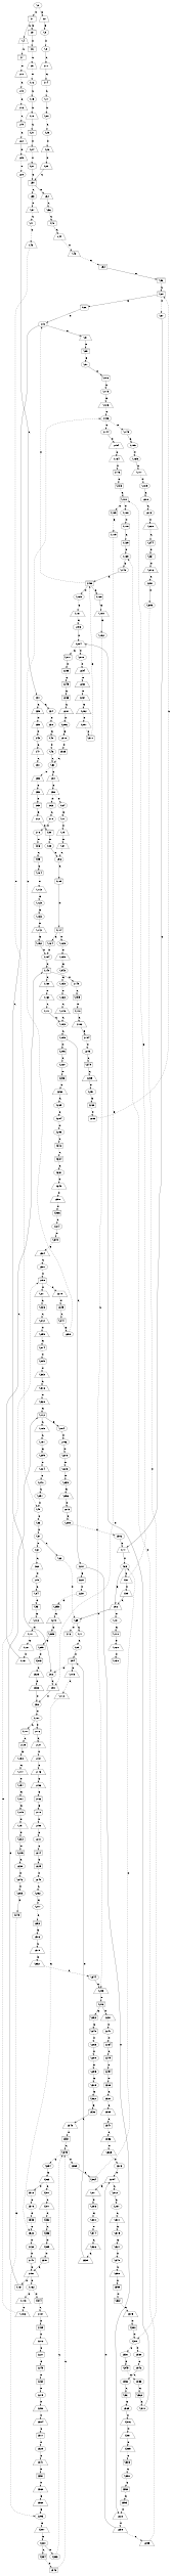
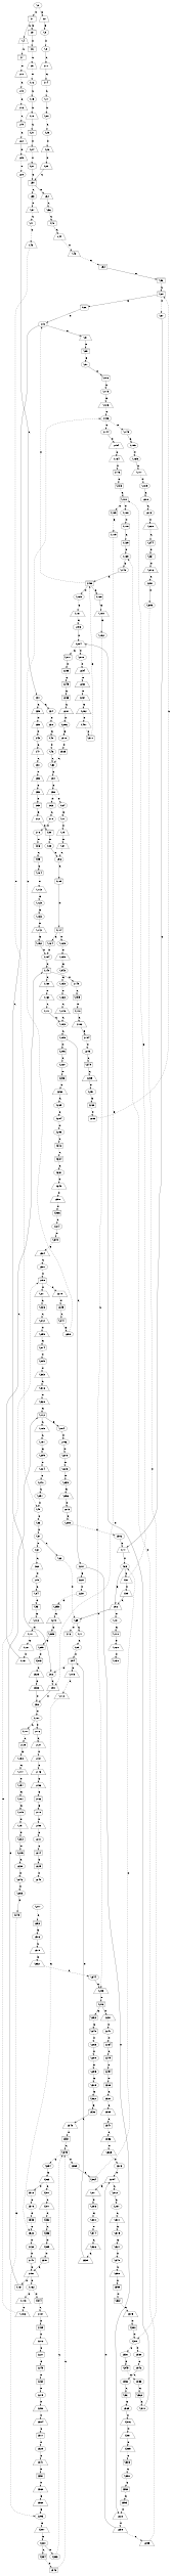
  strict digraph {
    node [shape=ellipse]
    edge [style=solid]
    S1 [shape=cylinder]
    S0
    S2 [shape=trapezium]
    S3 [shape=cylinder]
    S4 [shape=trapezium]
    S5
    S6 [shape=cylinder]
    S7 [shape=cylinder]
    S8
    S9 [shape=trapezium]
    S10 [shape=trapezium]
    S11 [shape=trapezium]
    S12
    S13
    S14 [shape=cylinder]
    S15
    S16 [shape=trapezium]
    S17
    S18 [shape=trapezium]
    S19 [shape=cylinder]
    S20
    S21 [shape=cylinder]
    S22 [shape=trapezium]
    S23
    S24 [shape=trapezium]
    S25 [shape=trapezium]
    S26 [shape=trapezium]
    S27 [shape=cylinder]
    S28
    S29 [shape=trapezium]
    S30 [shape=cylinder]
    S31
    S32 [shape=trapezium]
    S33
    S34
    S35 [shape=trapezium]
    S36
    S37 [shape=trapezium]
    S38
    S39 [shape=trapezium]
    S40 [shape=cylinder]
    S41
    S42 [shape=cylinder]
    S43
    S44 [shape=trapezium]
    S45 [shape=trapezium]
    S46
    S47 [shape=trapezium]
    S48 [shape=trapezium]
    S49
    S50
    S51
    S52 [shape=cylinder]
    S53
    S54 [shape=trapezium]
    S55 [shape=trapezium]
    S56 [shape=cylinder]
    S57
    S58 [shape=trapezium]
    S59 [shape=trapezium]
    S60 [shape=cylinder]
    S61
    S62
    S63 [shape=cylinder]
    S64
    S65 [shape=cylinder]
    S66 [shape=cylinder]
    S67
    S68 [shape=trapezium]
    S69
    S70
    S71
    S72 [shape=trapezium]
    S73
    S74 [shape=trapezium]
    S75
    S76 [shape=cylinder]
    S77
    S78
    S79 [shape=trapezium]
    S80 [shape=cylinder]
    S81 [shape=trapezium]
    S82
    S83
    S84 [shape=cylinder]
    S85
    S86 [shape=cylinder]
    S87 [shape=trapezium]
    S88
    S89 [shape=cylinder]
    S90 [shape=trapezium]
    S91 [shape=trapezium]
    S92 [shape=trapezium]
    S93 [shape=cylinder]
    S94 [shape=cylinder]
    S95 [shape=cylinder]
    S96
    S97
    S98
    S99 [shape=trapezium]
    S100 [shape=cylinder]
    S101
    S102 [shape=trapezium]
    S103 [shape=trapezium]
    S104 [shape=cylinder]
    S105 [shape=cylinder]
    S106 [shape=cylinder]
    S107
    S108
    S109 [shape=cylinder]
    S110 [shape=cylinder]
    S111 [shape=trapezium]
    S112 [shape=trapezium]
    S113 [shape=trapezium]
    S114 [shape=cylinder]
    S115
    S116 [shape=cylinder]
    S117 [shape=cylinder]
    S118 [shape=cylinder]
    S119 [shape=cylinder]
    S120 [shape=trapezium]
    S121 [shape=trapezium]
    n123 [label=S522]
    S123
    S124 [shape=cylinder]
    S125
    S126 [shape=trapezium]
    S127 [shape=trapezium]
    S128 [shape=cylinder]
    S129 [shape=cylinder]
    S130 [shape=cylinder]
    S131 [shape=trapezium]
    S132
    S133
    S134
    S135 [shape=trapezium]
    S136
    S137 [shape=trapezium]
    S138 [shape=trapezium]
    S139
    S140 [shape=cylinder]
    S141 [shape=cylinder]
    S142 [shape=trapezium]
    n144 [label=S943]
    S144
    S145
    S146 [shape=trapezium]
    S147 [shape=trapezium]
    S148
    S149
    S150 [shape=trapezium]
    S151 [shape=trapezium]
    S152 [shape=cylinder]
    S153
    S154 [shape=trapezium]
    S155
    S156 [shape=trapezium]
    S157 [shape=cylinder]
    S158 [shape=cylinder]
    S159 [shape=cylinder]
    S160 [shape=trapezium]
    S161 [shape=cylinder]
    S162
    S163
    S164 [shape=trapezium]
    S165
    S166 [shape=cylinder]
    S167 [shape=cylinder]
    S168 [shape=cylinder]
    S169
    S170 [shape=cylinder]
    S171
    S172 [shape=cylinder]
    S173 [shape=trapezium]
    n175 [label=S574 shape=cylinder]
    S175 [shape=trapezium]
    S176 [shape=cylinder]
    S177 [shape=trapezium]
    S178 [shape=cylinder]
    S179 [shape=cylinder]
    S180 [shape=trapezium]
    S181 [shape=trapezium]
    S182 [shape=trapezium]
    S183
    S184
    S185 [shape=trapezium]
    S186 [shape=trapezium]
    S187 [shape=trapezium]
    S188 [shape=cylinder]
    S189
    S190 [shape=trapezium]
    S191 [shape=trapezium]
    S192
    S193
    S194 [shape=cylinder]
    S195 [shape=cylinder]
    S196
    S197
    S198 [shape=cylinder]
    S199 [shape=cylinder]
    S200
    S201
    S202 [shape=cylinder]
    S203 [shape=trapezium]
    S204 [shape=trapezium]
    S205
    S206 [shape=cylinder]
    S207
    S208
    S209
    S210 [shape=trapezium]
    S211 [shape=trapezium]
    S212 [shape=trapezium]
    S213
    S214 [shape=cylinder]
    S215 [shape=cylinder]
    S216 [shape=cylinder]
    S217 [shape=cylinder]
    S218
    S219 [shape=cylinder]
    S220
    S221 [shape=cylinder]
    S222 [shape=trapezium]
    S223
    S224 [shape=trapezium]
    S225 [shape=cylinder]
    S226 [shape=cylinder]
    S227 [shape=cylinder]
    S228 [shape=trapezium]
    S229 [shape=cylinder]
    S230
    S231 [shape=trapezium]
    S232 [shape=cylinder]
    S233 [shape=cylinder]
    S234 [shape=trapezium]
    S235 [shape=trapezium]
    S236 [shape=cylinder]
    S237
    S238 [shape=trapezium]
    S239
    S240
    S241 [shape=cylinder]
    S242 [shape=trapezium]
    S243 [shape=cylinder]
    S244 [shape=cylinder]
    S245
    S246
    S247
    S248 [shape=cylinder]
    S249 [shape=cylinder]
    S250 [shape=trapezium]
    S251
    S252 [shape=trapezium]
    S253 [shape=cylinder]
    S254 [shape=trapezium]
    S255 [shape=trapezium]
    S256 [shape=trapezium]
    S257
    S258
    S259 [shape=trapezium]
    S260 [shape=cylinder]
    S261 [shape=cylinder]
-   S262
    S263
    S264 [shape=cylinder]
    S265
    S266 [shape=cylinder]
    S267 [shape=trapezium]
    S268 [shape=cylinder]
    S269
    S270 [shape=trapezium]
    S271 [shape=trapezium]
    S272
    S273 [shape=cylinder]
    S274 [shape=cylinder]
    S275
    S276 [shape=trapezium]
    S277
    S278 [shape=cylinder]
    S279 [shape=cylinder]
    S280
    S281 [shape=trapezium]
    S282 [shape=trapezium]
    S283 [shape=cylinder]
    S284
    S285 [shape=cylinder]
    S286 [shape=cylinder]
    S287
    S288
    S289 [shape=cylinder]
    S290 [shape=trapezium]
    S291
    S292 [shape=cylinder]
    S293
    S294 [shape=cylinder]
    S295
    S296
-   S297 [shape=trapezium]
+   S297 [shape=trapezium label=S497]
    S298
    S299 [shape=cylinder]
    S300
    S301 [shape=trapezium]
    S302
    S303 [shape=trapezium]
    S304 [shape=trapezium]
    S305
    S306
    S307 [shape=trapezium]
    S308 [shape=cylinder]
    S309
    S310
    S311 [shape=cylinder]
    S312 [shape=cylinder]
    S313 [shape=cylinder]
    S314 [shape=cylinder]
    S315
    S316 [shape=trapezium]
    S317 [shape=cylinder]
    S318
    S319 [shape=trapezium]
    S320
    S321
    S322 [shape=cylinder]
    S323 [shape=cylinder]
    S324 [shape=cylinder]
    S325 [shape=trapezium]
    S326 [shape=trapezium]
    S327
    S328 [shape=trapezium]
    S329
    S330
    S331
    S332 [shape=trapezium]
    S333
    S334 [shape=cylinder]
    S335 [shape=trapezium]
    S336 [shape=cylinder]
    S337
    S338 [shape=trapezium]
    S339 [shape=trapezium]
    S340
    S341 [shape=trapezium]
    S342
    S343 [shape=cylinder]
    S344
    S345 [shape=cylinder]
    S346 [shape=cylinder]
    S347 [shape=cylinder]
    S348 [shape=trapezium]
    S349 [shape=trapezium]
    S350 [shape=trapezium]
    S351 [shape=cylinder]
    S352
    S353
    S354
    S355
    S356 [shape=trapezium]
    S357 [shape=cylinder]
    S358 [shape=trapezium]
    S359 [shape=cylinder]
    S360 [shape=trapezium]
    S361 [shape=cylinder]
    S362 [shape=cylinder]
    S363 [shape=trapezium]
    S364 [shape=cylinder]
    S365 [shape=trapezium]
    S366 [shape=cylinder]
    S367 [shape=cylinder]
    S368 [shape=trapezium]
    S369
    S370
    S371
    S372 [shape=cylinder]
    S373
    S374
    S375 [shape=trapezium]
    S376 [shape=trapezium]
    S377 [shape=trapezium]
    S378
    S379 [shape=cylinder]
    S380 [shape=cylinder]
    S381 [shape=trapezium]
    S382 [shape=cylinder]
    S383 [shape=cylinder]
    S384 [shape=trapezium]
    S385 [shape=trapezium]
    S386 [shape=cylinder]
    S387
    S388 [shape=cylinder]
    S389 [shape=trapezium]
    S390
    S391 [shape=cylinder]
    S392 [shape=cylinder]
    S393 [shape=cylinder]
    S1 -> S3 [label=G style=dashed]
    S1 -> S4 [label=C]
    S0 -> S1 [label=A style=dashed]
    S0 -> S2 [label=G style=dashed]
    S2 -> S5 [label=G]
    S3 -> S6 [label=A]
    S4 -> S7 [label=C style=dashed]
    S5 -> S8 [label=A style=dashed]
    S6 -> S9 [label=C style=dashed]
    S7 -> S10 [label=A style=dashed]
    S8 -> S11 [label=C]
    S9 -> S12 [label=T style=dashed]
    S10 -> S13 [label=C style=dashed]
    S11 -> S14 [label=G]
    S12 -> S15 [label=C]
    S13 -> S16 [label=C style=dashed]
    S14 -> S17 [label=C style=dashed]
    S15 -> S18 [label=C]
    S16 -> S19 [label=C style=dashed]
    S17 -> S20 [label=C]
    S18 -> S21 [label=C]
    S19 -> S22 [label=C style=dashed]
    S20 -> S23 [label=C style=dashed]
    S21 -> S24 [label=A]
    S22 -> S25 [label=T]
    S23 -> S26 [label=A style=dashed]
    S24 -> S27 [label=T style=dashed]
    S25 -> S28 [label=T style=dashed]
    S26 -> S29 [label=T]
    S27 -> S30 [label=C]
    S28 -> S31 [label=C]
    S29 -> S30 [label=C]
    S30 -> S32 [label=T]
    S30 -> S33 [label=G style=dashed]
    S31 -> S34 [label=C]
    S31 -> S35 [label=G style=dashed]
    S32 -> S36 [label=G]
    S33 -> S37 [label=T]
    S34 -> S38 [label=T style=dashed]
    S35 -> S39 [label=A style=dashed]
    S36 -> S40 [label=C style=dashed]
    S37 -> S41 [label=C style=dashed]
    S38 -> S42 [label=G style=dashed]
    S39 -> S43 [label=T]
    S40 -> S44 [label=C]
    S41 -> S45 [label=C style=dashed]
    S42 -> S46 [label=T style=dashed]
    S43 -> S47 [label=C]
    S44 -> S48 [label=A style=dashed]
    S45 -> S49 [label=T style=dashed]
    S46 -> S50 [label=C]
    S47 -> S51 [label=G style=dashed]
    S48 -> S52 [label=G style=dashed]
    S49 -> S53 [label=C style=dashed]
    S50 -> S54 [label=C]
-   S50 -> S55 [label=T style=dashed]
+   S51 -> S55 [label=T style=dashed]
    S52 -> S56 [label=T]
    S53 -> S57 [label=T]
    S54 -> S58 [label=T]
    S55 -> S59 [label=T style=dashed]
    S56 -> S60 [label=C]
    S57 -> S61 [label=T]
    S57 -> S62 [label=G]
    S58 -> S63 [label=A style=dashed]
    S58 -> S64 [label=T style=dashed]
    S59 -> S65 [label=T]
    S60 -> S66 [label=G]
    S60 -> S67 [label=T style=dashed]
    S61 -> S68 [label=C]
    S62 -> S69 [label=T style=dashed]
    S63 -> S70 [label=C style=dashed]
    S64 -> S71 [label=G style=dashed]
    S65 -> S72 [label=G]
    S66 -> S73 [label=T]
    S67 -> S74 [label=C]
    S68 -> S75 [label=T style=dashed]
    S69 -> S76 [label=A style=dashed]
    S69 -> S77 [label=C]
    S70 -> S78 [label=T]
    S71 -> S79 [label=T]
    S72 -> S80 [label=T]
    S73 -> S81 [label=A]
    S73 -> S82 [label=G]
    S74 -> S83 [label=T]
    S75 -> S84 [label=C]
    S77 -> S85 [label=G style=dashed]
    S78 -> S86 [label=A]
    S79 -> S87 [label=A]
    S80 -> S88 [label=A]
    S81 -> S89 [label=A]
    S82 -> S90 [label=G]
    S83 -> S91 [label=C]
    S83 -> S92 [label=G]
    S84 -> S93 [label=G style=dashed]
    S85 -> S94 [label=T]
    S86 -> S95 [label=C style=dashed]
    S87 -> S96 [label=G style=dashed]
    S88 -> S96 [label=G]
    S89 -> S97 [label=G style=dashed]
    S90 -> S98 [label=T]
    S91 -> S99 [label=T]
    S91 -> S100 [label=G style=dashed]
    S92 -> S69 [label=T]
    S92 -> S101 [label=A]
    S93 -> S102 [label=G]
    S94 -> S82 [label=G style=dashed]
    S94 -> S103 [label=C]
    S95 -> S104 [label=C]
    S96 -> S105 [label=G]
    S97 -> S106 [label=A]
    S98 -> S107 [label=A]
    S99 -> S92 [label=G]
    S100 -> S108 [label=A style=dashed]
    S100 -> S109 [label=T style=dashed]
    S101 -> S110 [label=G style=dashed]
    S102 -> S111 [label=A style=dashed]
    S103 -> S112 [label=G style=dashed]
    S104 -> S113 [label=A style=dashed]
    S105 -> S114 [label=A]
    S106 -> S115 [label=C]
    S107 -> S116 [label=T]
    S107 -> S117 [label=C]
    S108 -> S118 [label=A style=dashed]
    S109 -> S119 [label=G style=dashed]
    S110 -> S120 [label=T]
    S111 -> S121 [label=G style=dashed]
    S112 -> n123 [label=G style=dashed]
    S113 -> S123 [label=G style=dashed]
    S114 -> S124 [label=G]
    S114 -> S125 [label=A style=dashed]
    S115 -> S126 [label=G]
    S116 -> S127 [label=G]
    S117 -> S128 [label=C style=dashed]
    S118 -> S129 [label=G]
    S119 -> S90 [label=G style=dashed]
    S120 -> S130 [label=A style=dashed]
    S121 -> S131 [label=A style=dashed]
    n123 -> S132 [label=A style=dashed]
    S123 -> S133 [label=G]
    S124 -> S134 [label=A style=dashed]
    S125 -> S135 [label=A]
    S126 -> S136 [label=G style=dashed]
    S127 -> S137 [label=A style=dashed]
    S128 -> S138 [label=G]
    S129 -> S139 [label=T]
    S131 -> S140 [label=G]
    S132 -> S141 [label=A]
    S133 -> S142 [label=A]
    S134 -> S140 [label=G]
    S135 -> n144 [label=G]
    S136 -> S144 [label=C style=dashed]
    S136 -> S145 [label=A style=dashed]
    S137 -> S146 [label=G]
    S138 -> S147 [label=G style=dashed]
    S139 -> S148 [label=C]
    S140 -> S149 [label=T]
    S140 -> S150 [label=G]
    S141 -> S151 [label=C]
    S142 -> S152 [label=G]
    n144 -> S153 [label=G style=dashed]
    S144 -> S154 [label=T]
    S145 -> S155 [label=C]
    S146 -> S156 [label=C]
    S147 -> S157 [label=T style=dashed]
    S148 -> S158 [label=G]
    S149 -> S159 [label=C style=dashed]
    S150 -> S160 [label=T style=dashed]
    S151 -> S161 [label=A]
    S151 -> S162 [label=T]
    S152 -> S134 [label=A]
    S153 -> S163 [label=T]
    S154 -> S164 [label=C style=dashed]
    S155 -> S165 [label=A style=dashed]
    S156 -> S166 [label=G style=dashed]
    S157 -> S167 [label=G]
    S158 -> S73 [label=T style=dashed]
    S158 -> S168 [label=C]
    S158 -> S169 [label=A]
    S159 -> S170 [label=A style=dashed]
    S160 -> S171 [label=C style=dashed]
    S161 -> S172 [label=G]
    S162 -> S173 [label=G style=dashed]
    S162 -> n175 [label=A style=dashed]
    S163 -> S175 [label=C style=dashed]
    S164 -> S176 [label=T style=dashed]
    S165 -> S177 [label=C]
    S166 -> S178 [label=G]
    S167 -> S179 [label=G]
    S168 -> S180 [label=G]
    S169 -> S181 [label=G style=dashed]
    S170 -> S182 [label=G]
    S171 -> S183 [label=C]
    S172 -> S184 [label=G]
    S172 -> S185 [label=C]
    S173 -> S186 [label=C style=dashed]
    n175 -> S187 [label=C style=dashed]
    S175 -> S183 [label=C style=dashed]
    S176 -> S188 [label=C style=dashed]
    S177 -> S189 [label=A style=dashed]
    S178 -> S190 [label=T]
    S179 -> S191 [label=T]
    S180 -> S192 [label=G]
    S181 -> S193 [label=G style=dashed]
    S182 -> S194 [label=G]
    S183 -> S195 [label=C style=dashed]
    S184 -> S196 [label=A]
    S185 -> S197 [label=C]
    S186 -> S198 [label=A style=dashed]
    S187 -> S199 [label=A]
    S188 -> S100 [label=G style=dashed]
    S189 -> S200 [label=C]
    S190 -> S201 [label=C]
    S191 -> S202 [label=T]
    S192 -> S203 [label=C style=dashed]
    S193 -> S204 [label=T]
    S194 -> S205 [label=A style=dashed]
    S195 -> S206 [label=A]
    S195 -> S207 [label=G]
    S196 -> S208 [label=A]
    S197 -> S209 [label=G]
    S198 -> S210 [label=G style=dashed]
    S198 -> S211 [label=A]
    S199 -> S212 [label=A]
    S200 -> S213 [label=C style=dashed]
    S201 -> S214 [label=G style=dashed]
    S202 -> S215 [label=A]
    S203 -> S216 [label=T]
    S204 -> S217 [label=G style=dashed]
    S204 -> S218 [label=A style=dashed]
    S205 -> S219 [label=C]
    S206 -> S220 [label=G]
    S207 -> S221 [label=G style=dashed]
    S207 -> S222 [label=A]
    S208 -> S223 [label=T]
    S209 -> S224 [label=T]
    S210 -> S225 [label=A style=dashed]
    S211 -> S226 [label=C]
    S212 -> S227 [label=C]
    S213 -> S228 [label=T style=dashed]
    S214 -> S229 [label=C]
    S215 -> S230 [label=G]
    S216 -> S231 [label=A]
    S216 -> S232 [label=G]
    S217 -> S233 [label=T]
    S218 -> S234 [label=T style=dashed]
    S219 -> S235 [label=C]
    S220 -> S236 [label=A]
    S221 -> S237 [label=A style=dashed]
    S222 -> S238 [label=A style=dashed]
    S223 -> S239 [label=A]
    S224 -> S240 [label=C style=dashed]
    S225 -> S241 [label=C]
    S226 -> S242 [label=C style=dashed]
    S227 -> S243 [label=G style=dashed]
    S228 -> S244 [label=C]
    S229 -> S245 [label=A style=dashed]
    S230 -> S246 [label=A]
    S231 -> S247 [label=T style=dashed]
    S232 -> S248 [label=G style=dashed]
    S233 -> S249 [label=C style=dashed]
    S234 -> S250 [label=A style=dashed]
    S235 -> S251 [label=A]
    S236 -> S252 [label=G style=dashed]
    S237 -> S253 [label=G style=dashed]
    S238 -> S254 [label=A]
    S238 -> S255 [label=G style=dashed]
    S239 -> S256 [label=G]
    S240 -> S257 [label=C]
    S241 -> S258 [label=G]
    S242 -> S259 [label=A style=dashed]
    S243 -> S260 [label=A style=dashed]
    S244 -> S261 [label=T]
-   S245 -> S262 [label=C style=dashed]
    S246 -> S263 [label=A]
    S247 -> S264 [label=A style=dashed]
    S248 -> S265 [label=A style=dashed]
    S249 -> S266 [label=C]
    S250 -> S267 [label=A style=dashed]
    S251 -> S268 [label=G]
    S252 -> S269 [label=C]
    S253 -> S270 [label=G]
    S254 -> S271 [label=G]
    S254 -> S272 [label=C style=dashed]
    S255 -> S139 [label=T style=dashed]
    S256 -> S273 [label=T]
    S257 -> S49 [label=T style=dashed]
    S258 -> S136 [label=G style=dashed]
    S259 -> S274 [label=G]
    S260 -> S275 [label=A]
    S261 -> S276 [label=A]
-   S262 -> S277 [label=G]
    S263 -> S278 [label=G]
    S264 -> S279 [label=G]
    S265 -> S280 [label=A]
    S266 -> S281 [label=C]
    S267 -> S282 [label=G style=dashed]
    S268 -> S283 [label=T style=dashed]
    S269 -> S284 [label=C style=dashed]
    S270 -> S285 [label=C]
    S271 -> S286 [label=T]
    S272 -> S287 [label=C]
    S273 -> S288 [label=C]
    S274 -> S289 [label=A style=dashed]
    S275 -> S290 [label=A]
    S276 -> S291 [label=G style=dashed]
    S277 -> S292 [label=C style=dashed]
    S278 -> S293 [label=G style=dashed]
    S279 -> S294 [label=T]
    S280 -> S295 [label=T]
    S281 -> S296 [label=T]
    S282 -> S297 [label=T style=dashed]
    S283 -> S60 [label=C style=dashed]
    S284 -> S298 [label=A style=dashed]
    S285 -> S299 [label=G]
    S286 -> S300 [label=G style=dashed]
    S287 -> S301 [label=C style=dashed]
    S288 -> S302 [label=T style=dashed]
    S289 -> S303 [label=A style=dashed]
    S290 -> S304 [label=A style=dashed]
    S291 -> S305 [label=A]
    S292 -> S306 [label=G]
    S293 -> S307 [label=G style=dashed]
    S294 -> S308 [label=A]
    S295 -> S309 [label=G]
    S296 -> S310 [label=G]
    S297 -> S311 [label=C style=dashed]
    S298 -> S312 [label=C]
    S299 -> S313 [label=T style=dashed]
    S300 -> S314 [label=T style=dashed]
    S301 -> S315 [label=C]
    S302 -> S74 [label=C]
    S303 -> S316 [label=C]
    S304 -> S317 [label=C style=dashed]
    S305 -> S318 [label=A style=dashed]
    S306 -> S319 [label=C]
    S307 -> S320 [label=G]
    S308 -> S321 [label=G]
    S309 -> S322 [label=G]
    S310 -> S323 [label=T style=dashed]
    S311 -> S158 [label=G style=dashed]
    S312 -> S324 [label=G style=dashed]
    S313 -> S325 [label=G style=dashed]
    S314 -> S326 [label=C style=dashed]
    S315 -> S327 [label=G style=dashed]
    S316 -> S328 [label=A style=dashed]
    S317 -> S329 [label=A style=dashed]
    S318 -> S330 [label=T style=dashed]
    S318 -> S331 [label=C style=dashed]
    S319 -> S332 [label=G style=dashed]
    S320 -> S333 [label=T]
    S320 -> S334 [label=G]
    S321 -> S335 [label=C style=dashed]
    S322 -> S336 [label=G]
    S323 -> S50 [label=C style=dashed]
    S324 -> S337 [label=G style=dashed]
    S325 -> S338 [label=G]
    S326 -> S339 [label=G style=dashed]
    S327 -> S340 [label=A]
    S328 -> S172 [label=G style=dashed]
    S329 -> S341 [label=G]
    S330 -> S342 [label=C style=dashed]
    S331 -> S343 [label=G]
    S332 -> S344 [label=G style=dashed]
    S333 -> S345 [label=C style=dashed]
    S334 -> S346 [label=T style=dashed]
    S335 -> S347 [label=C style=dashed]
    S336 -> S348 [label=G]
    S337 -> S349 [label=T]
    S338 -> S98 [label=T]
    S339 -> S94 [label=T]
    S340 -> S350 [label=C style=dashed]
    S341 -> S351 [label=A]
    S342 -> S352 [label=G]
    S343 -> S353 [label=A style=dashed]
    S344 -> S203 [label=C]
    S345 -> S354 [label=C style=dashed]
    S345 -> S355 [label=T style=dashed]
    S346 -> S345 [label=C style=dashed]
    S347 -> S356 [label=G style=dashed]
    S348 -> S357 [label=T style=dashed]
    S349 -> S358 [label=T style=dashed]
    S350 -> S359 [label=T]
    S351 -> S360 [label=A style=dashed]
    S352 -> S361 [label=G]
    S353 -> S362 [label=G]
    S354 -> S363 [label=G]
    S355 -> S364 [label=C]
    S356 -> S365 [label=A style=dashed]
    S357 -> S345 [label=C]
    S358 -> S366 [label=A style=dashed]
    S359 -> S367 [label=A style=dashed]
    S360 -> S368 [label=G style=dashed]
    S361 -> S369 [label=G style=dashed]
    S362 -> S370 [label=G]
    S363 -> S371 [label=C style=dashed]
    S363 -> S372 [label=T]
    S364 -> S83 [label=T style=dashed]
    S365 -> S373 [label=A style=dashed]
    S366 -> S374 [label=C style=dashed]
    S367 -> S375 [label=G style=dashed]
    S368 -> S293 [label=G style=dashed]
    S369 -> S376 [label=T]
    S370 -> S204 [label=T]
    S371 -> S377 [label=C style=dashed]
    S372 -> S378 [label=C style=dashed]
    S373 -> S254 [label=A]
    S374 -> S379 [label=T]
    S375 -> S380 [label=A style=dashed]
    S376 -> S381 [label=A]
    S377 -> S382 [label=G style=dashed]
    S378 -> S383 [label=G style=dashed]
    S379 -> S384 [label=G style=dashed]
    S380 -> S318 [label=A]
    S381 -> S385 [label=T]
    S382 -> S386 [label=G]
    S383 -> n123 [label=G style=dashed]
    S384 -> S387 [label=C style=dashed]
    S385 -> S388 [label=C style=dashed]
    S386 -> S389 [label=A]
    S387 -> S198 [label=A style=dashed]
    S388 -> S390 [label=C style=dashed]
    S389 -> S391 [label=A style=dashed]
    S390 -> S392 [label=C style=dashed]
    S391 -> S151 [label=C]
    S392 -> S393 [label=G style=dashed]
    S393 -> S222 [label=A style=dashed]
  }
